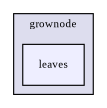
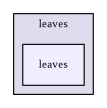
  digraph {
    compound=true
    rankdir=LR
    fontname="Liberation Serif"
    n1 [fillcolor="#eeeeff" fontname="Liberation Serif" fontsize=10 label=leaves pencolor=black shape=box style=filled]
    subgraph cluster_1 {
      bgcolor="#ddddee"
      fontsize=10
-     label=grownode
+     label=leaves
      pencolor=black
      n1
    }
  }
